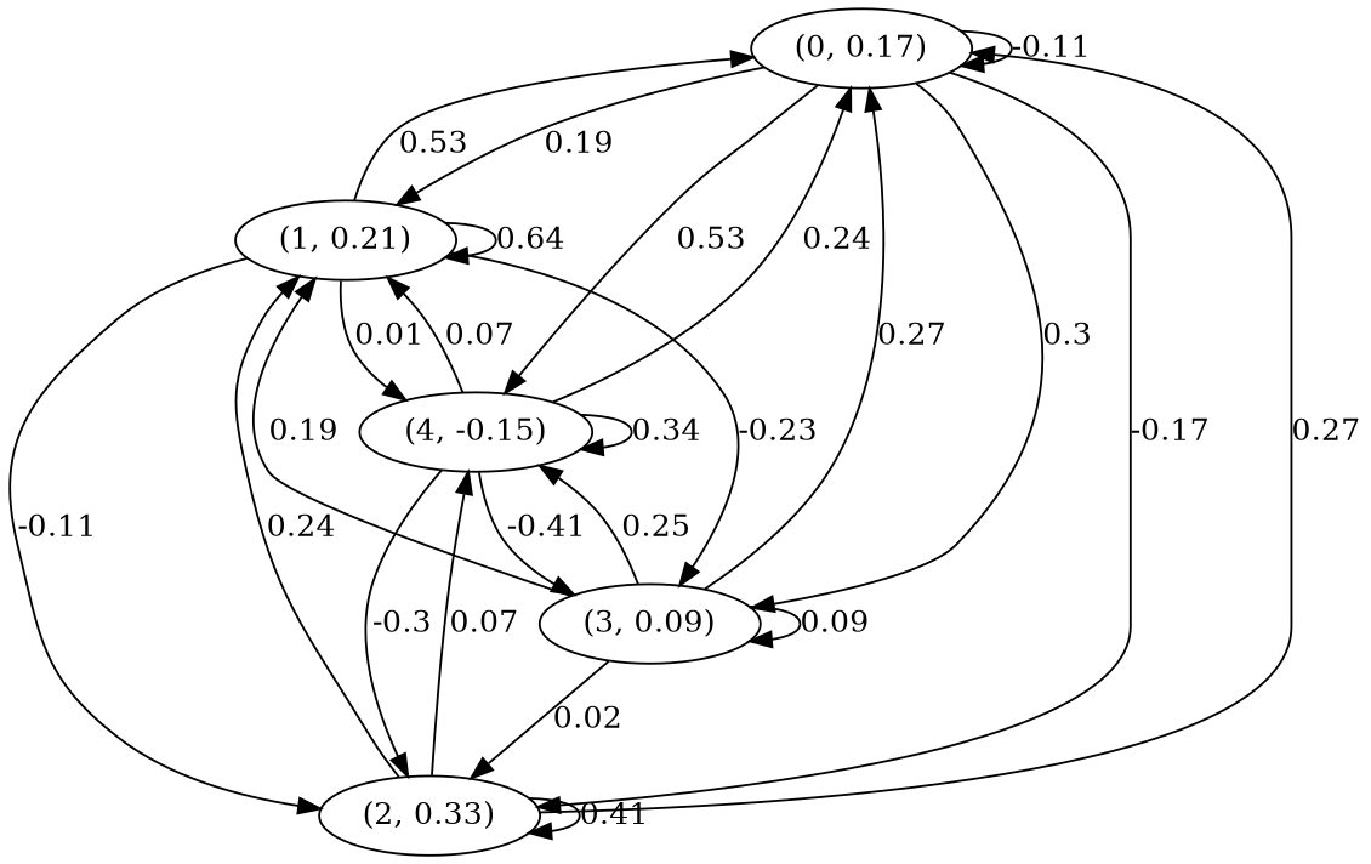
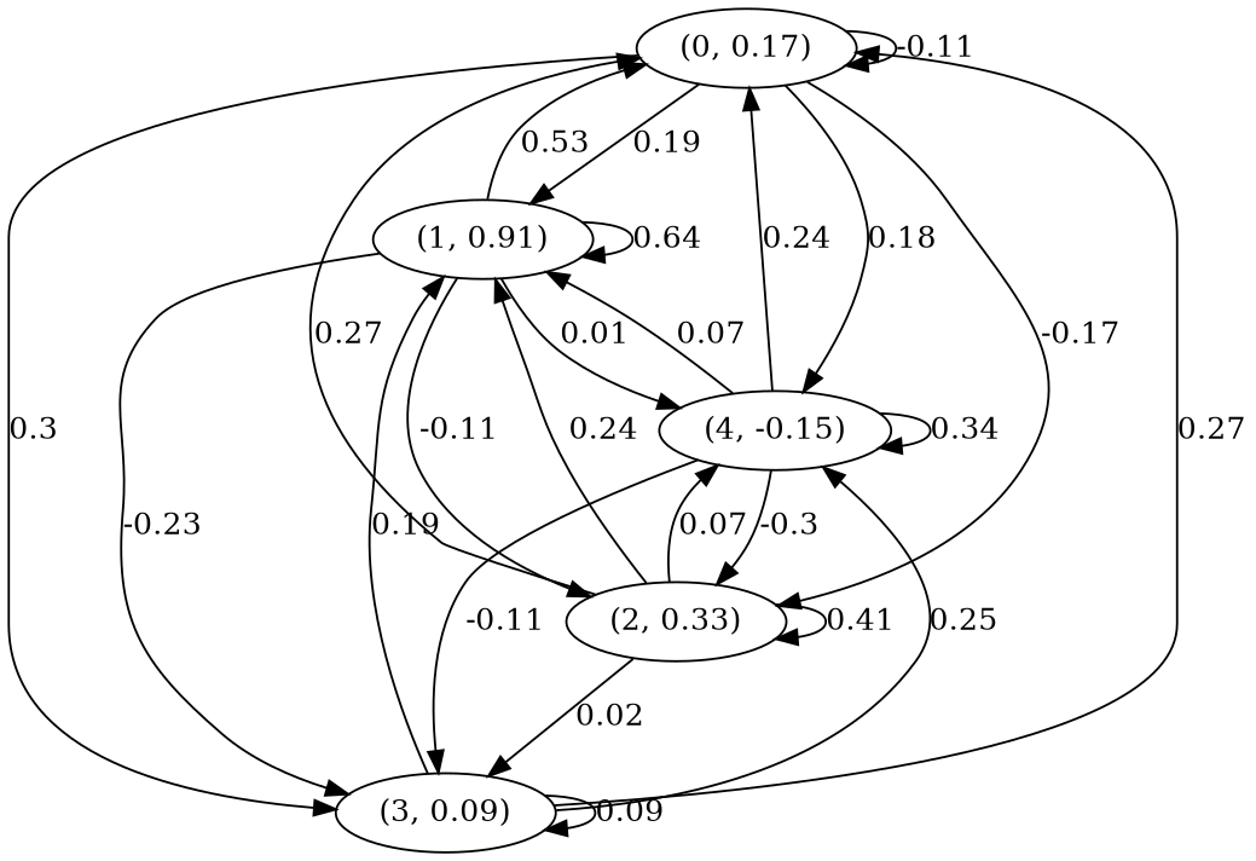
  digraph {
    n1 [label="(0, 0.17)"]
-   n2 [label="(1, 0.21)"]
+   n2 [label="(1, 0.91)"]
    n3 [label="(2, 0.33)"]
    n4 [label="(3, 0.09)"]
    n5 [label="(4, -0.15)"]
    n1 -> n1 [label=-0.11]
    n1 -> n2 [label=0.19]
    n1 -> n3 [label=-0.17]
    n1 -> n4 [label=0.3]
-   n1 -> n5 [label=0.53]
+   n1 -> n5 [label=0.18]
    n2 -> n1 [label=0.53]
    n2 -> n2 [label=0.64]
    n2 -> n3 [label=-0.11]
    n2 -> n4 [label=-0.23]
    n2 -> n5 [label=0.01]
    n3 -> n1 [label=0.27]
    n3 -> n2 [label=0.24]
    n3 -> n3 [label=0.41]
    n3 -> n5 [label=0.07]
    n4 -> n1 [label=0.27]
    n4 -> n2 [label=0.19]
-   n4 -> n3 [label=0.02]
+   n3 -> n4 [label=0.02]
    n4 -> n4 [label=0.09]
    n4 -> n5 [label=0.25]
    n5 -> n1 [label=0.24]
    n5 -> n2 [label=0.07]
    n5 -> n3 [label=-0.3]
-   n5 -> n4 [label=-0.41]
+   n5 -> n4 [label=-0.11]
    n5 -> n5 [label=0.34]
  }
